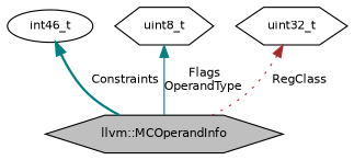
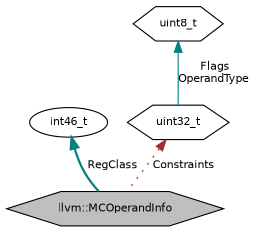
  digraph {
    node [color=black fontname=Helvetica fontsize=10 shape=hexagon]
    edge [color=teal dir=back fontname=Helvetica fontsize=10 labelfontname=Helvetica labelfontsize=10]
    n1 [fillcolor=grey75 fontcolor=black height=0.2 label="llvm::MCOperandInfo" style=filled width=0.4]
    n2 [height=0.2 label=int46_t shape=ellipse width=0.4]
    n3 [height=0.2 label=uint8_t width=0.4]
    n4 [height=0.2 label=uint32_t width=0.4]
-   n2 -> n1 [label=" Constraints" style=bold]
-   n3 -> n1 [label=" Flags\nOperandType" style=solid]
-   n4 -> n1 [color=brown label=" RegClass" style=dotted]
+   n2 -> n1 [label=" RegClass" style=bold]
+   n3 -> n4 [label=" Flags\nOperandType" style=solid]
+   n4 -> n1 [color=brown label=" Constraints" style=dotted]
  }
